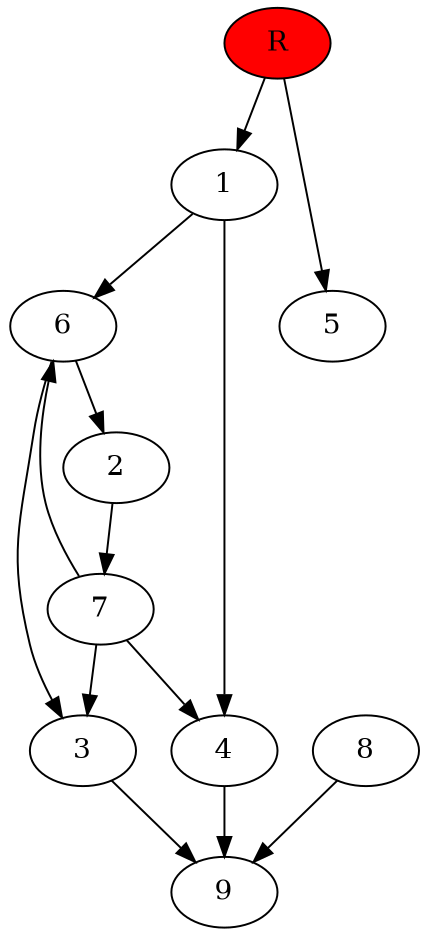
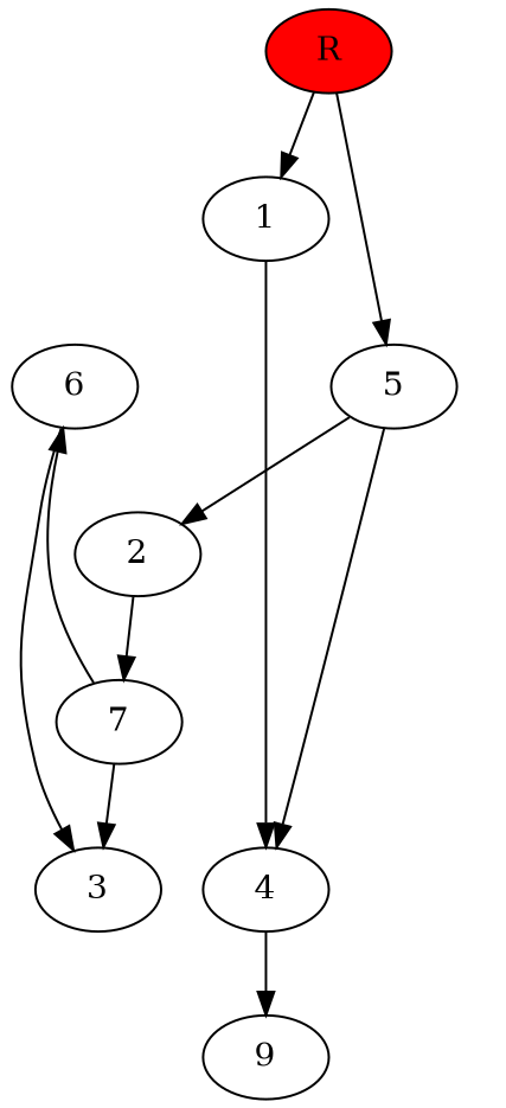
  digraph {
    1
    4
    6
    2
    7
    9
    3
-   8
    5
    R [fillcolor="#ff0000" style=filled]
    1 -> 4
-   1 -> 6
    4 -> 9
    6 -> 3
    2 -> 7
    7 -> 6
    7 -> 3
-   3 -> 9
-   8 -> 9
-   7 -> 4
-   6 -> 2
+   5 -> 4
+   5 -> 2
    R -> 1
    R -> 5
  }
